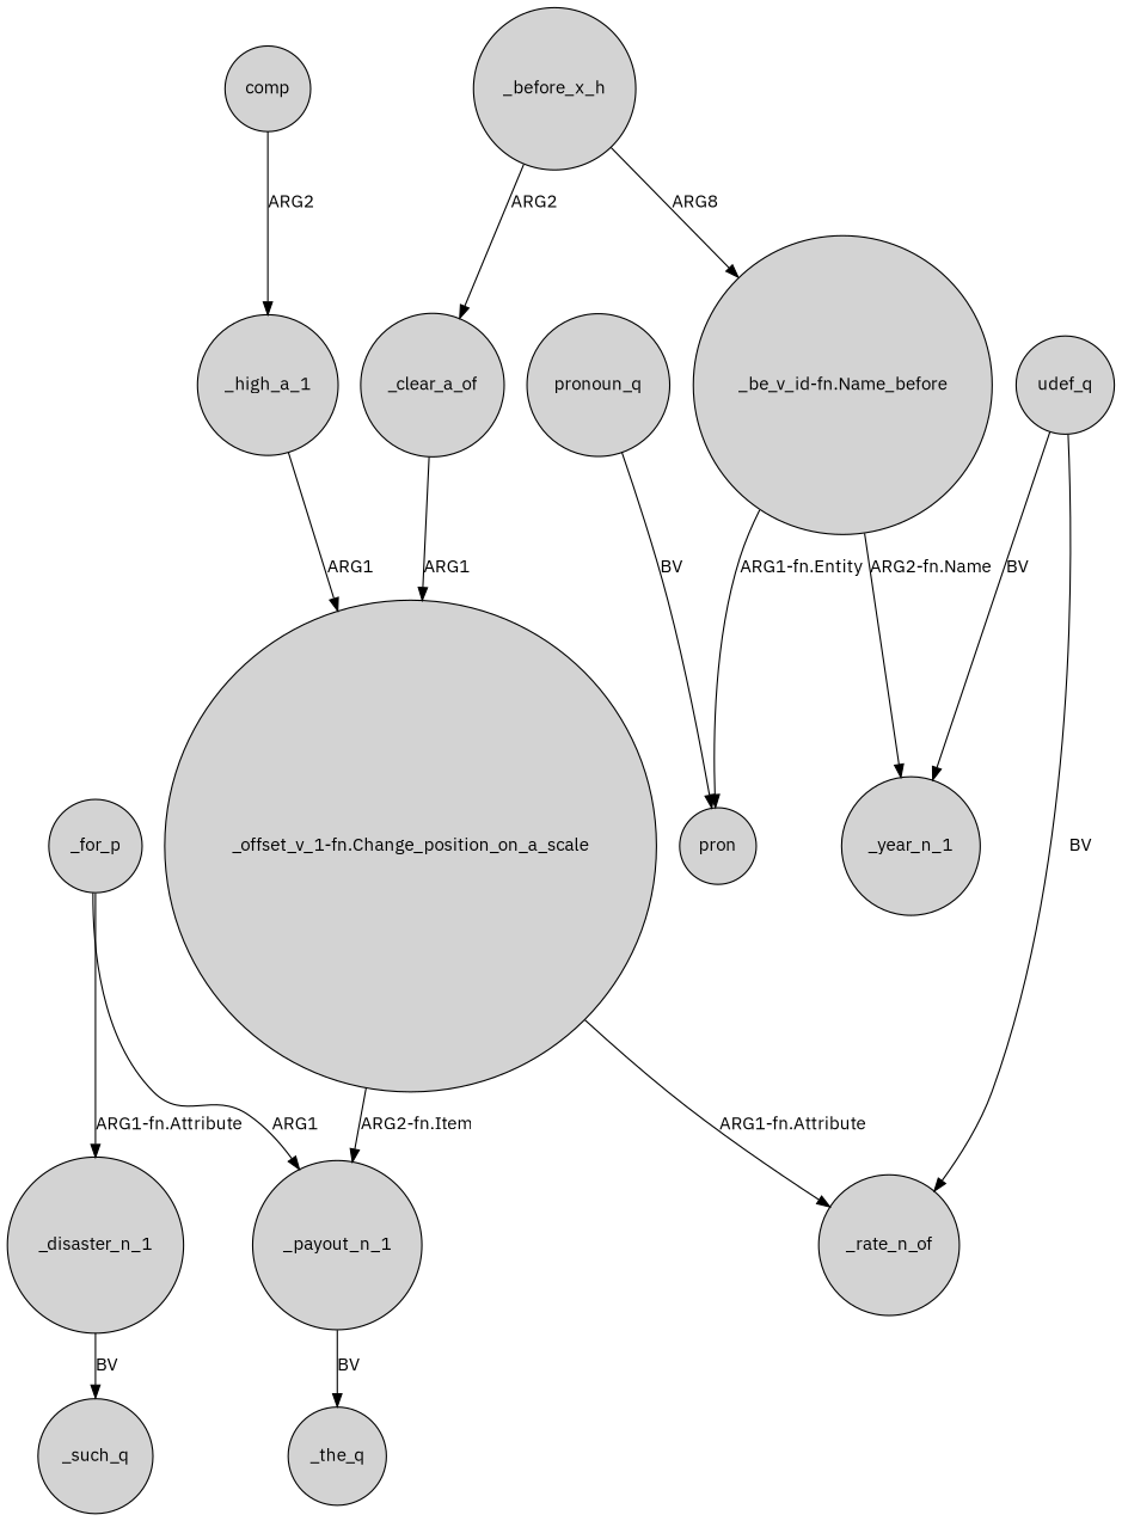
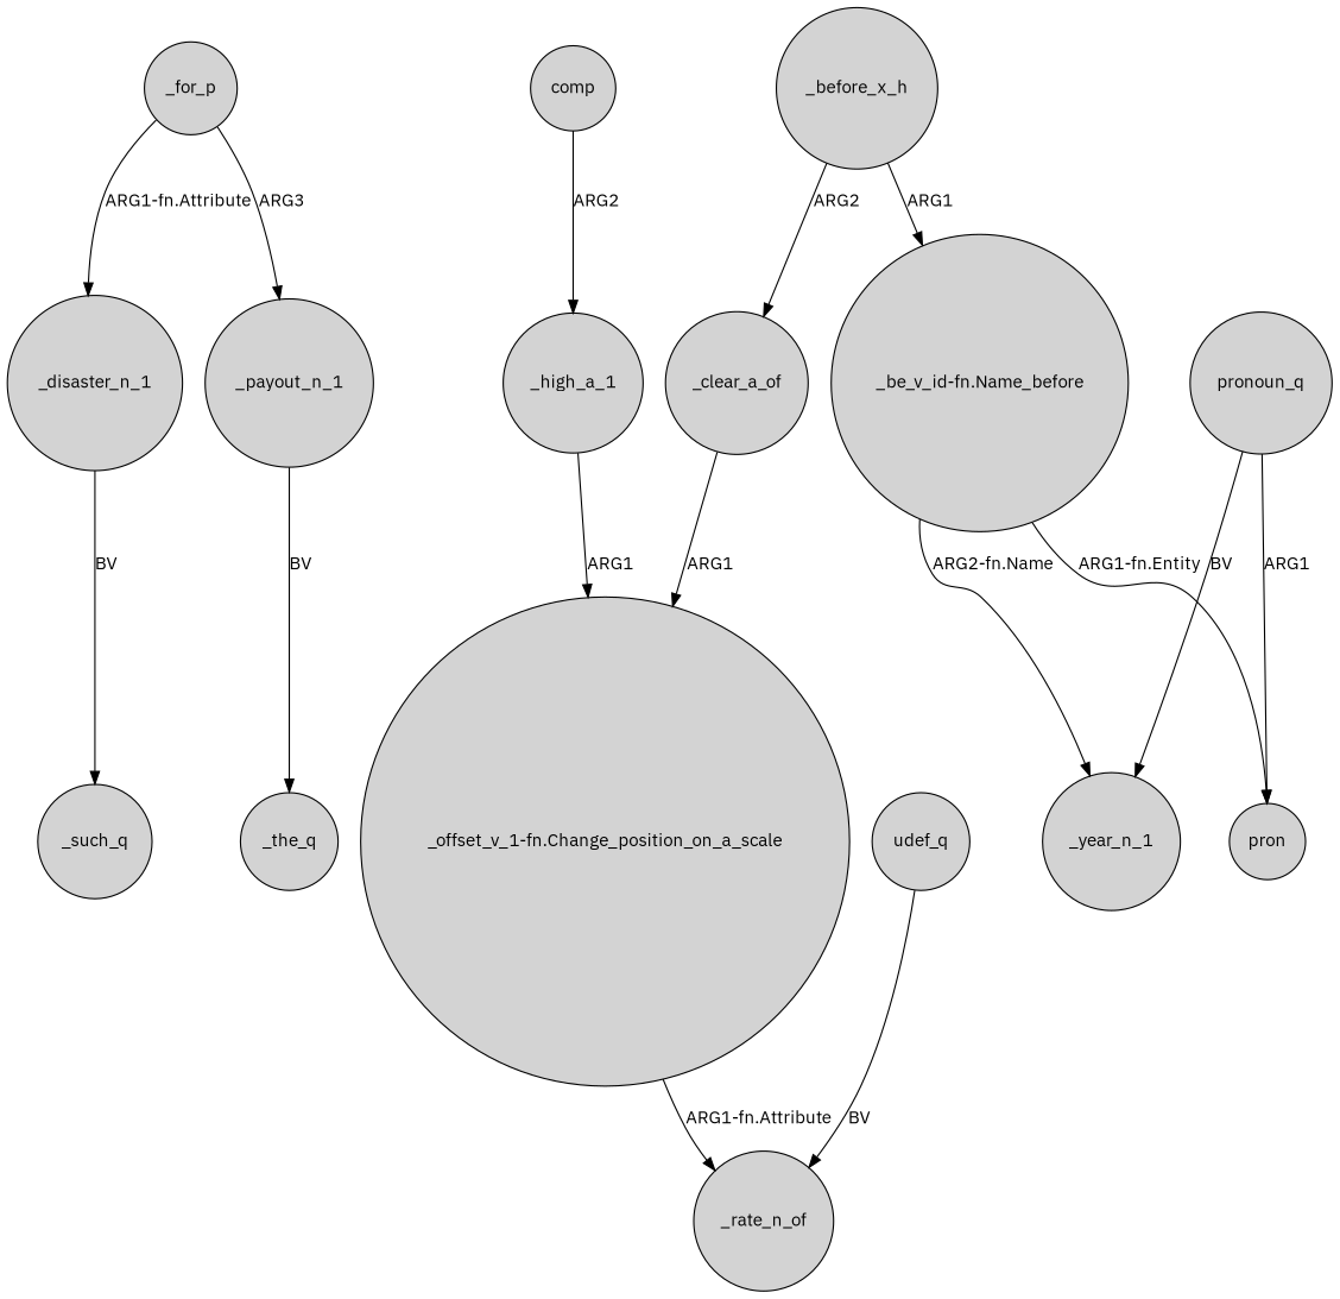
  digraph {
    fontname="IBM Plex Sans"
    node [fontname="IBM Plex Sans" shape=circle style=filled]
    edge [fontname="IBM Plex Sans"]
    _for_p
    _disaster_n_1
    _payout_n_1
    _such_q
    _the_q
    _high_a_1
    "_offset_v_1-fn.Change_position_on_a_scale"
    udef_q
    _rate_n_of
    _year_n_1
    comp
    _before_x_h
    _clear_a_of
    n14 [label="_be_v_id-fn.Name_before"]
    pron
    pronoun_q
    _for_p -> _disaster_n_1 [label="ARG1-fn.Attribute"]
-   _for_p -> _payout_n_1 [label=ARG1]
+   _for_p -> _payout_n_1 [label=ARG3]
    _disaster_n_1 -> _such_q [label=BV]
    _payout_n_1 -> _the_q [label=BV]
    _high_a_1 -> "_offset_v_1-fn.Change_position_on_a_scale" [label=ARG1]
-   "_offset_v_1-fn.Change_position_on_a_scale" -> _payout_n_1 [label="ARG2-fn.Item"]
    "_offset_v_1-fn.Change_position_on_a_scale" -> _rate_n_of [label="ARG1-fn.Attribute"]
    udef_q -> _rate_n_of [label=BV]
-   udef_q -> _year_n_1 [label=BV]
+   pronoun_q -> _year_n_1 [label=BV]
    comp -> _high_a_1 [label=ARG2]
    _before_x_h -> _clear_a_of [label=ARG2]
-   _before_x_h -> n14 [label=ARG8]
+   _before_x_h -> n14 [label=ARG1]
    _clear_a_of -> "_offset_v_1-fn.Change_position_on_a_scale" [label=ARG1]
    n14 -> _year_n_1 [label="ARG2-fn.Name"]
    n14 -> pron [label="ARG1-fn.Entity"]
-   pronoun_q -> pron [label=BV]
+   pronoun_q -> pron [label=ARG1]
  }
